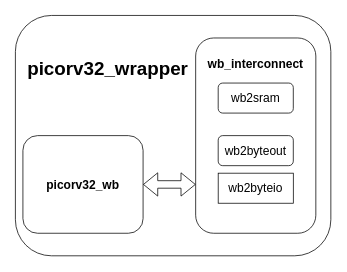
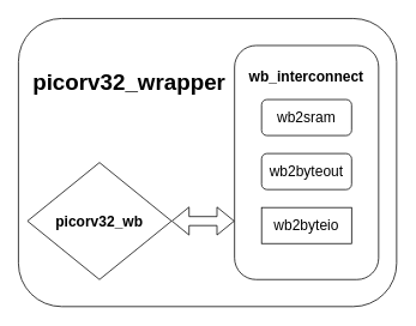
  <mxCell id="0" />
  <mxCell id="1" parent="0" />
- <mxCell id="2" value="&lt;font style=&quot;font-size: 16px;&quot;&gt;wb2byteout&lt;/font&gt;" style="rounded=1;whiteSpace=wrap;html=1;" vertex="1" parent="1"><mxGeometry x="290" y="180" width="100" height="40" as="geometry" /></mxCell>
+ <mxCell id="2" value="&lt;font style=&quot;font-size: 16px;&quot;&gt;wb2byteout&lt;/font&gt;" style="rounded=1;whiteSpace=wrap;html=1;" vertex="1" parent="1"><mxGeometry x="290" y="170" width="100" height="40" as="geometry" /></mxCell>
  <mxCell id="3" value="&lt;font style=&quot;font-size: 16px;&quot;&gt;wb2sram&lt;/font&gt;" style="rounded=1;whiteSpace=wrap;html=1;" vertex="1" parent="1"><mxGeometry x="290" y="110" width="100" height="40" as="geometry" /></mxCell>
  <mxCell id="4" value="&lt;font style=&quot;font-size: 16px;&quot;&gt;wb2byteio&lt;/font&gt;" style="whiteSpace=wrap;html=1;rounded=0;" vertex="1" parent="1"><mxGeometry x="290" y="230" width="100" height="40" as="geometry" /></mxCell>
  <mxCell id="5" value="&lt;font style=&quot;font-size: 16px;&quot;&gt;&lt;b&gt;wb_interconnect&lt;br&gt;&lt;br&gt;&lt;br&gt;&lt;br&gt;&lt;br&gt;&lt;br&gt;&lt;br&gt;&lt;br&gt;&lt;br&gt;&lt;br&gt;&lt;br&gt;&lt;/b&gt;&lt;/font&gt;" style="rounded=1;whiteSpace=wrap;html=1;fillColor=none;" vertex="1" parent="1"><mxGeometry x="260" y="50" width="160" height="260" as="geometry" /></mxCell>
- <mxCell id="6" value="&lt;font style=&quot;font-size: 16px;&quot;&gt;&lt;b&gt;picorv32_wb&lt;br&gt;&lt;/b&gt;&lt;/font&gt;" style="rounded=1;whiteSpace=wrap;html=1;fillColor=none;" vertex="1" parent="1"><mxGeometry x="30" y="180" width="160" height="130" as="geometry" /></mxCell>
+ <mxCell id="6" value="&lt;font style=&quot;font-size: 16px;&quot;&gt;&lt;b&gt;picorv32_wb&lt;br&gt;&lt;/b&gt;&lt;/font&gt;" style="rhombus;whiteSpace=wrap;html=1;fillColor=none;" vertex="1" parent="1"><mxGeometry x="30" y="180" width="160" height="130" as="geometry" /></mxCell>
  <mxCell id="7" value="" style="shape=flexArrow;endArrow=classic;startArrow=classic;html=1;rounded=0;exitX=1;exitY=0.5;exitDx=0;exitDy=0;entryX=0;entryY=0.75;entryDx=0;entryDy=0;" edge="1" parent="1" source="6" target="5"><mxGeometry width="100" height="100" relative="1" as="geometry"><mxPoint x="300" y="250" as="sourcePoint" /><mxPoint x="400" y="150" as="targetPoint" /></mxGeometry></mxCell>
  <mxCell id="8" value="&lt;font style=&quot;font-size: 25px;&quot;&gt;&lt;b&gt;picorv32_wrapper&amp;nbsp; &amp;nbsp; &amp;nbsp; &amp;nbsp; &amp;nbsp; &amp;nbsp; &amp;nbsp; &amp;nbsp; &amp;nbsp; &amp;nbsp; &amp;nbsp; &amp;nbsp; &amp;nbsp;&lt;br&gt;&lt;br&gt;&lt;br&gt;&lt;br&gt;&lt;br&gt;&lt;br&gt;&lt;br&gt;&lt;/b&gt;&lt;/font&gt;" style="rounded=1;whiteSpace=wrap;html=1;fillColor=none;" vertex="1" parent="1"><mxGeometry x="20" y="20" width="420" height="320" as="geometry" /></mxCell>
